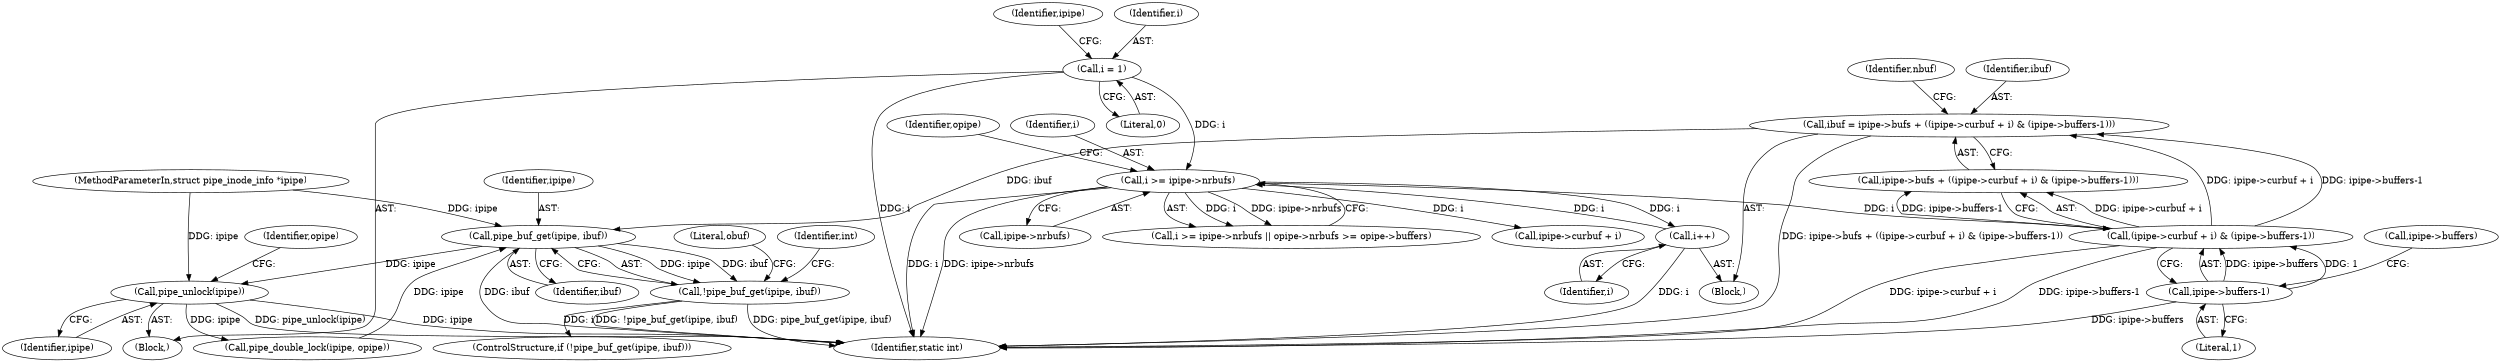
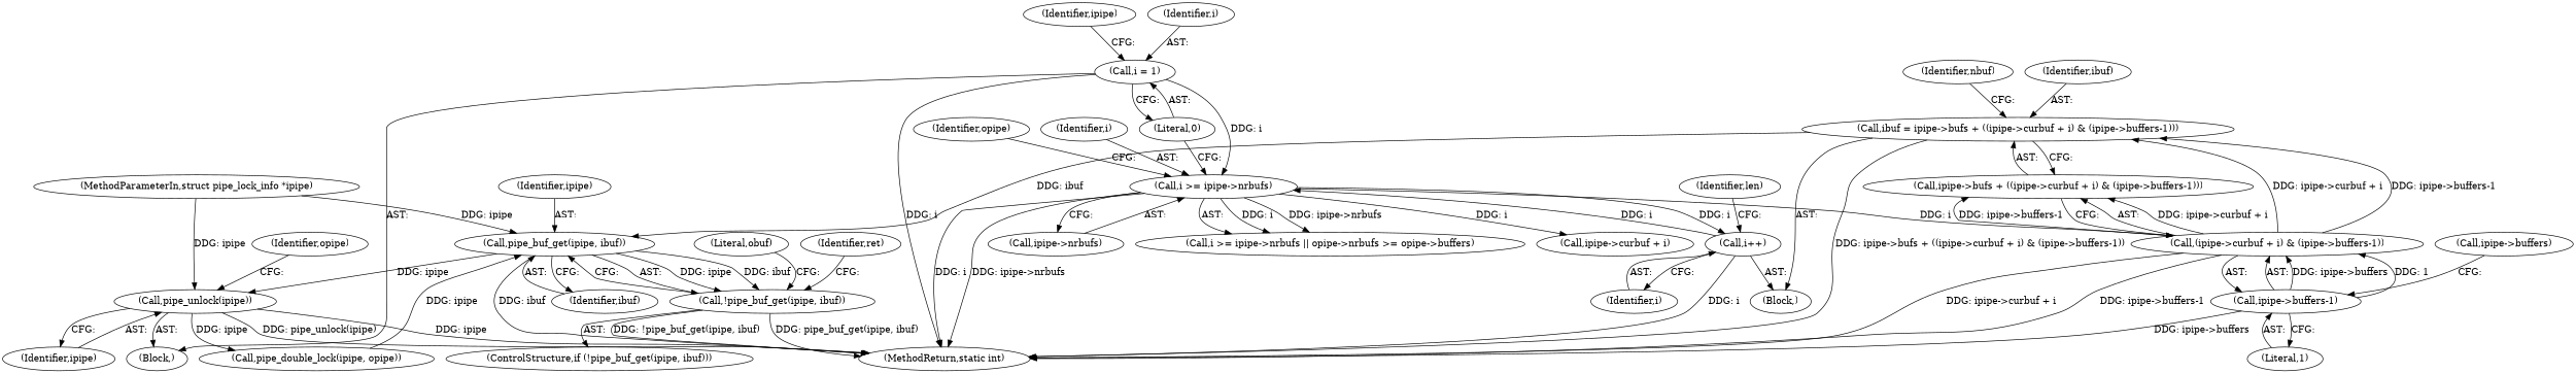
  digraph {
    n1 [label="(Call,ibuf = ipipe->bufs + ((ipipe->curbuf + i) & (ipipe->buffers-1)))"]
    n2 [label="(Call,pipe_buf_get(ipipe, ibuf))"]
    n3 [label="(Block,)"]
    n4 [label="(Call,ipipe->bufs + ((ipipe->curbuf + i) & (ipipe->buffers-1)))"]
-   n5 [label="(Identifier,static int)"]
+   n5 [label="(MethodReturn,static int)"]
    n6 [label="(Call,!pipe_buf_get(ipipe, ibuf))"]
    n7 [label="(Call,pipe_unlock(ipipe))"]
    n8 [label="(Identifier,ibuf)"]
    n9 [label="(Call,(ipipe->curbuf + i) & (ipipe->buffers-1))"]
    n10 [label="(Call,ipipe->buffers-1)"]
    n11 [label="(Literal,1)"]
    n12 [label="(Call,i >= ipipe->nrbufs)"]
    n13 [label="(Call,i++)"]
    n14 [label="(Call,ipipe->nrbufs)"]
    n15 [label="(Call,i >= ipipe->nrbufs || opipe->nrbufs >= opipe->buffers)"]
    n16 [label="(Call,ipipe->curbuf + i)"]
    n17 [label="(Identifier,i)"]
    n18 [label="(Call,i = 1)"]
    n19 [label="(Literal,0)"]
    n20 [label="(Block,)"]
    n21 [label="(ControlStructure,if (!pipe_buf_get(ipipe, ibuf)))"]
    n22 [label="(Identifier,ipipe)"]
    n23 [label="(Call,pipe_double_lock(ipipe, opipe))"]
-   n24 [label="(MethodParameterIn,struct pipe_inode_info *ipipe)"]
+   n24 [label="(MethodParameterIn,struct pipe_lock_info *ipipe)"]
    n25 [label="(Identifier,opipe)"]
    n26 [label="(Call,ipipe->buffers)"]
+   n27 [label="(Identifier,len)"]
    n28 [label="(Literal,obuf)"]
    n29 [label="(Identifier,ipipe)"]
    n30 [label="(Identifier,ipipe)"]
    n31 [label="(Identifier,ibuf)"]
    n32 [label="(Identifier,opipe)"]
    n33 [label="(Identifier,i)"]
-   n34 [label="(Identifier,int)"]
+   n34 [label="(Identifier,ret)"]
    n35 [label="(Identifier,nbuf)"]
    n36 [label="(Identifier,i)"]
    n1 -> n2 [label="DDG: ibuf"]
    n1 -> n3 [label="AST: "]
    n1 -> n4 [label="CFG: "]
    n1 -> n5 [label="DDG: ipipe->bufs + ((ipipe->curbuf + i) & (ipipe->buffers-1))"]
    n2 -> n5 [label="DDG: ibuf"]
    n2 -> n6 [label="AST: "]
    n2 -> n6 [label="DDG: ipipe"]
    n2 -> n6 [label="DDG: ibuf"]
    n2 -> n7 [label="DDG: ipipe"]
    n2 -> n8 [label="CFG: "]
    n4 -> n1 [label="AST: "]
    n4 -> n9 [label="CFG: "]
    n6 -> n2 [label="CFG: "]
    n6 -> n5 [label="DDG: !pipe_buf_get(ipipe, ibuf)"]
    n6 -> n5 [label="DDG: pipe_buf_get(ipipe, ibuf)"]
-   n6 -> n21 [label="DDG: i"]
+   n6 -> n21 [label="AST: "]
    n7 -> n5 [label="DDG: ipipe"]
    n7 -> n5 [label="DDG: pipe_unlock(ipipe)"]
    n7 -> n20 [label="AST: "]
    n7 -> n22 [label="CFG: "]
    n7 -> n23 [label="DDG: ipipe"]
    n8 -> n2 [label="AST: "]
    n9 -> n1 [label="DDG: ipipe->curbuf + i"]
    n9 -> n1 [label="DDG: ipipe->buffers-1"]
    n9 -> n4 [label="AST: "]
    n9 -> n4 [label="DDG: ipipe->curbuf + i"]
    n9 -> n4 [label="DDG: ipipe->buffers-1"]
    n9 -> n5 [label="DDG: ipipe->curbuf + i"]
    n9 -> n5 [label="DDG: ipipe->buffers-1"]
-   n9 -> n10 [label="CFG: "]
+   n9 -> n10 [label="AST: "]
    n10 -> n5 [label="DDG: ipipe->buffers"]
    n10 -> n9 [label="AST: "]
    n10 -> n9 [label="DDG: ipipe->buffers"]
    n10 -> n9 [label="DDG: 1"]
    n10 -> n11 [label="CFG: "]
    n11 -> n10 [label="AST: "]
    n12 -> n5 [label="DDG: i"]
    n12 -> n5 [label="DDG: ipipe->nrbufs"]
    n12 -> n9 [label="DDG: i"]
    n12 -> n13 [label="DDG: i"]
    n12 -> n14 [label="CFG: "]
    n12 -> n15 [label="AST: "]
    n12 -> n15 [label="DDG: i"]
    n12 -> n15 [label="DDG: ipipe->nrbufs"]
    n12 -> n16 [label="DDG: i"]
    n13 -> n3 [label="AST: "]
    n13 -> n5 [label="DDG: i"]
    n13 -> n12 [label="DDG: i"]
    n13 -> n17 [label="CFG: "]
    n14 -> n12 [label="AST: "]
-   n15 -> n12 [label="CFG: "]
+   n19 -> n12 [label="CFG: "]
    n17 -> n13 [label="AST: "]
    n18 -> n5 [label="DDG: i"]
    n18 -> n12 [label="DDG: i"]
    n18 -> n19 [label="CFG: "]
    n18 -> n20 [label="AST: "]
    n19 -> n18 [label="AST: "]
    n22 -> n7 [label="AST: "]
    n23 -> n2 [label="DDG: ipipe"]
    n24 -> n2 [label="DDG: ipipe"]
    n24 -> n7 [label="DDG: ipipe"]
    n25 -> n12 [label="CFG: "]
    n26 -> n10 [label="CFG: "]
+   n27 -> n13 [label="CFG: "]
    n28 -> n6 [label="CFG: "]
    n29 -> n18 [label="CFG: "]
    n30 -> n2 [label="AST: "]
    n31 -> n1 [label="AST: "]
    n32 -> n7 [label="CFG: "]
    n33 -> n18 [label="AST: "]
    n34 -> n6 [label="CFG: "]
    n35 -> n1 [label="CFG: "]
    n36 -> n12 [label="AST: "]
  }
